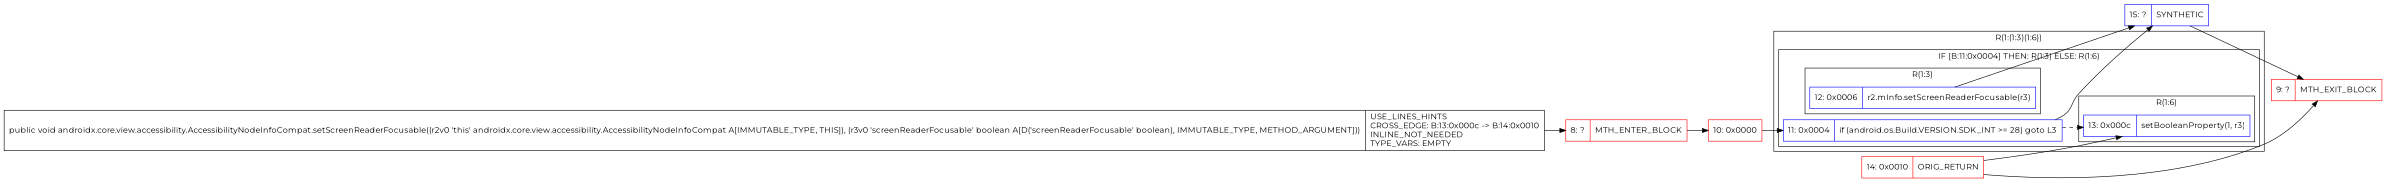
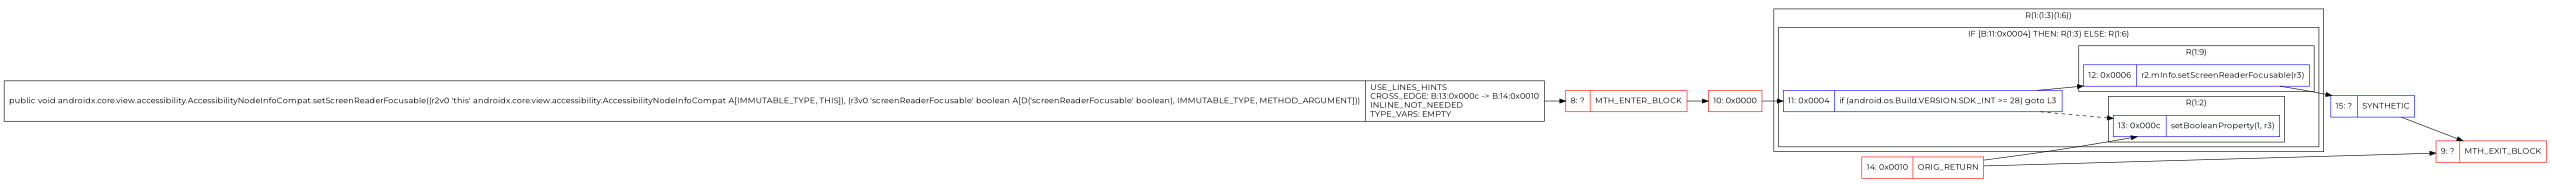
  digraph {
    fontname=Montserrat
    rankdir=LR
    node [color=blue fontname=Montserrat shape=record]
    edge [fontname=Montserrat]
    n1 [label="{12\:\ 0x0006|r2.mInfo.setScreenReaderFocusable(r3)\l}"]
    n2 [label="{13\:\ 0x000c|setBooleanProperty(1, r3)\l}"]
    n3 [label="{11\:\ 0x0004|if (android.os.Build.VERSION.SDK_INT \>= 28) goto L3\l}"]
    n4 [label="{15\:\ ?|SYNTHETIC\l}"]
    n5 [color=red label="{9\:\ ?|MTH_EXIT_BLOCK\l}"]
    n6 [color=red label="{14\:\ 0x0010|ORIG_RETURN\l}"]
    n7 [color=red label="{8\:\ ?|MTH_ENTER_BLOCK\l}"]
    n8 [color=red label="{10\:\ 0x0000}"]
    n9 [label="{public void androidx.core.view.accessibility.AccessibilityNodeInfoCompat.setScreenReaderFocusable((r2v0 'this' androidx.core.view.accessibility.AccessibilityNodeInfoCompat A[IMMUTABLE_TYPE, THIS]), (r3v0 'screenReaderFocusable' boolean A[D('screenReaderFocusable' boolean), IMMUTABLE_TYPE, METHOD_ARGUMENT]))  | USE_LINES_HINTS\lCROSS_EDGE: B:13:0x000c \-\> B:14:0x0010\lINLINE_NOT_NEEDED\lTYPE_VARS: EMPTY\l}" color=""]
    subgraph cluster_1 {
      label="R(1:(1:3)(1:6))"
      subgraph cluster_2 {
        label="IF [B:11:0x0004] THEN: R(1:3) ELSE: R(1:6)"
        n3
        subgraph cluster_3 {
-         label="R(1:3)"
+         label="R(1:9)"
          n1
        }
        subgraph cluster_4 {
-         label="R(1:6)"
+         label="R(1:2)"
          n2
        }
      }
    }
    n1 -> n4
-   n3 -> n4
+   n3 -> n1
    n3 -> n2 [style=dashed]
    n4 -> n5
    n6 -> n2
    n6 -> n5
    n7 -> n8
    n8 -> n3
    n9 -> n7
  }
